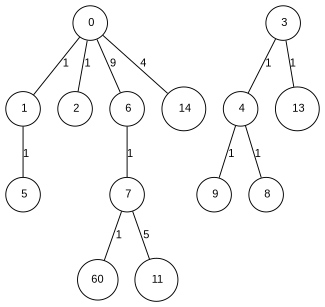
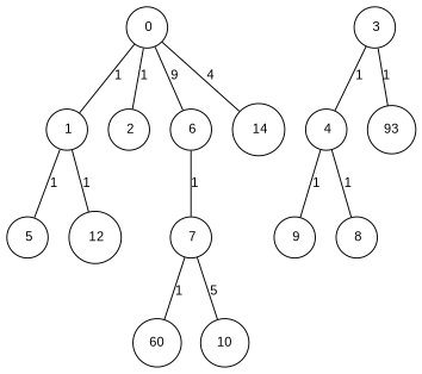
  graph {
    fixedsize="true;"
    fontname="Liberation Sans"
    node [color=black fontname="Liberation Sans" fontsize=12 hight=.12 shape=circle]
    edge [fontname="Liberation Sans" fontsize=12]
    n1 [label=" 0" width=.12]
    n2 [label=" 1" width=.12]
    n3 [label=" 2" width=.12]
    n4 [label=" 6" width=.12]
    n5 [label=" 14" width=.12]
    n6 [label=" 5" width=.12]
+   n7 [label=" 12" width=.12]
    n8 [label=" 7" width=.12]
    n9 [label=" 3" width=.12]
    n10 [label=" 4" width=.12]
-   n11 [label=" 13" width=.12]
+   n11 [label=93 width=.12]
    n12 [label=" 9" width=.12]
    n13 [label=" 8" width=.12]
    n14 [label=60 width=.12]
-   n15 [label=" 11" width=.12]
+   n15 [label=10 width=.12]
    n1 -- n2 [label=1]
    n1 -- n3 [label=1]
    n1 -- n4 [label=9]
    n1 -- n5 [label=4]
    n2 -- n6 [label=1]
+   n2 -- n7 [label=1]
    n4 -- n8 [label=1]
    n8 -- n14 [label=1]
    n8 -- n15 [label=5]
    n9 -- n10 [label=1]
    n9 -- n11 [label=1]
    n10 -- n12 [label=1]
    n10 -- n13 [label=1]
  }
